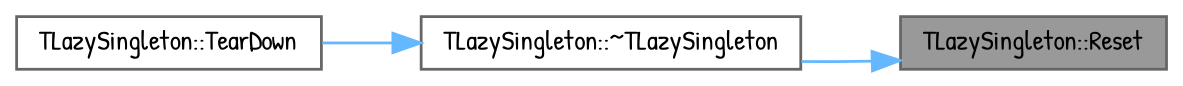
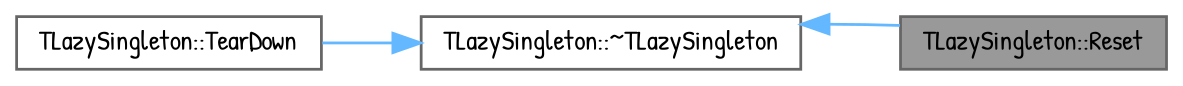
  digraph {
    fontname="Patrick Hand"
    rankdir=RL
    node [color=grey40 fillcolor=white fontname="Patrick Hand" fontsize=10 shape=box style=filled]
    edge [color=steelblue1 dir=back fontname="Patrick Hand" fontsize=10 labelfontname=Helvetica labelfontsize=10 style=solid]
    n1 [color=gray40 fillcolor=grey60 fontcolor=black height=0.2 label="TLazySingleton::Reset" width=0.4]
    n2 [height=0.2 label="TLazySingleton::~TLazySingleton" width=0.4]
    n3 [height=0.2 label="TLazySingleton::TearDown" width=0.4]
-   n1 -> n2
+   n2 -> n1
    n2 -> n3
  }
